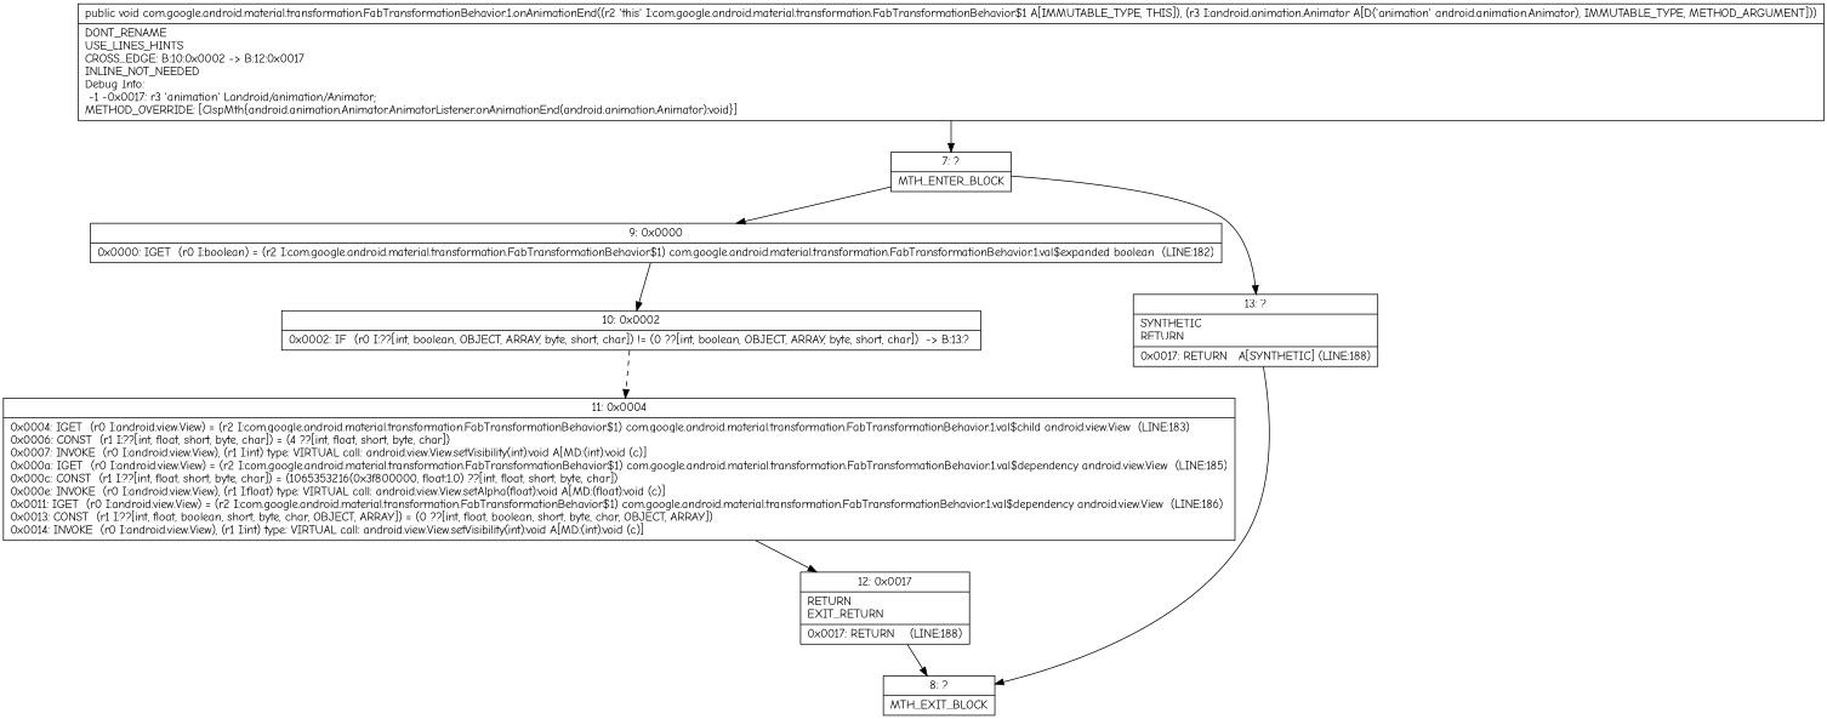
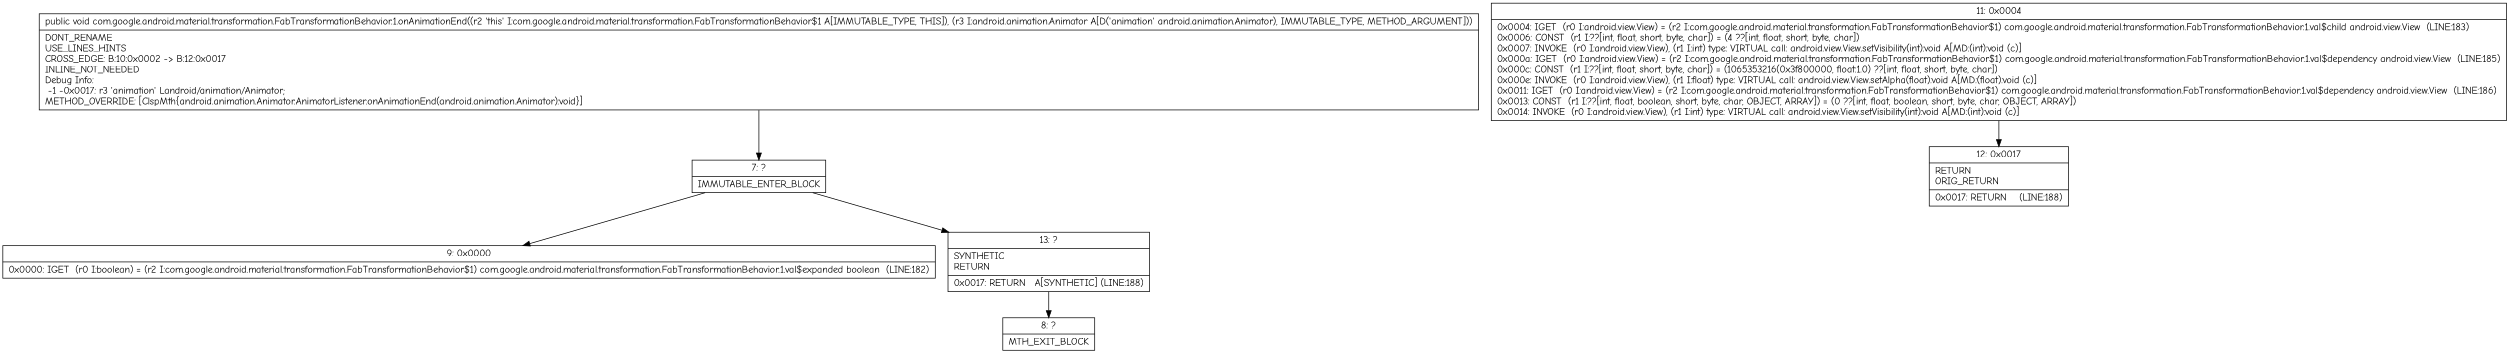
  digraph {
    fontname="Comic Neue"
    node [fontname="Comic Neue" shape=record]
    edge [fontname="Comic Neue"]
-   n1 [label="{7\:\ ?|MTH_ENTER_BLOCK\l}"]
+   n1 [label="{7\:\ ?|IMMUTABLE_ENTER_BLOCK\l}"]
    n2 [label="{9\:\ 0x0000|0x0000: IGET  (r0 I:boolean) = (r2 I:com.google.android.material.transformation.FabTransformationBehavior$1) com.google.android.material.transformation.FabTransformationBehavior.1.val$expanded boolean  (LINE:182)\l}"]
    n3 [label="{13\:\ ?|SYNTHETIC\lRETURN\l|0x0017: RETURN   A[SYNTHETIC] (LINE:188)\l}"]
-   n4 [label="{10\:\ 0x0002|0x0002: IF  (r0 I:??[int, boolean, OBJECT, ARRAY, byte, short, char]) != (0 ??[int, boolean, OBJECT, ARRAY, byte, short, char])  \-\> B:13:? \l}"]
    n5 [label="{11\:\ 0x0004|0x0004: IGET  (r0 I:android.view.View) = (r2 I:com.google.android.material.transformation.FabTransformationBehavior$1) com.google.android.material.transformation.FabTransformationBehavior.1.val$child android.view.View  (LINE:183)\l0x0006: CONST  (r1 I:??[int, float, short, byte, char]) = (4 ??[int, float, short, byte, char]) \l0x0007: INVOKE  (r0 I:android.view.View), (r1 I:int) type: VIRTUAL call: android.view.View.setVisibility(int):void A[MD:(int):void (c)]\l0x000a: IGET  (r0 I:android.view.View) = (r2 I:com.google.android.material.transformation.FabTransformationBehavior$1) com.google.android.material.transformation.FabTransformationBehavior.1.val$dependency android.view.View  (LINE:185)\l0x000c: CONST  (r1 I:??[int, float, short, byte, char]) = (1065353216(0x3f800000, float:1.0) ??[int, float, short, byte, char]) \l0x000e: INVOKE  (r0 I:android.view.View), (r1 I:float) type: VIRTUAL call: android.view.View.setAlpha(float):void A[MD:(float):void (c)]\l0x0011: IGET  (r0 I:android.view.View) = (r2 I:com.google.android.material.transformation.FabTransformationBehavior$1) com.google.android.material.transformation.FabTransformationBehavior.1.val$dependency android.view.View  (LINE:186)\l0x0013: CONST  (r1 I:??[int, float, boolean, short, byte, char, OBJECT, ARRAY]) = (0 ??[int, float, boolean, short, byte, char, OBJECT, ARRAY]) \l0x0014: INVOKE  (r0 I:android.view.View), (r1 I:int) type: VIRTUAL call: android.view.View.setVisibility(int):void A[MD:(int):void (c)]\l}"]
-   n6 [label="{12\:\ 0x0017|RETURN\lEXIT_RETURN\l|0x0017: RETURN    (LINE:188)\l}"]
+   n6 [label="{12\:\ 0x0017|RETURN\lORIG_RETURN\l|0x0017: RETURN    (LINE:188)\l}"]
    n7 [label="{8\:\ ?|MTH_EXIT_BLOCK\l}"]
    n8 [label="{public void com.google.android.material.transformation.FabTransformationBehavior.1.onAnimationEnd((r2 'this' I:com.google.android.material.transformation.FabTransformationBehavior$1 A[IMMUTABLE_TYPE, THIS]), (r3 I:android.animation.Animator A[D('animation' android.animation.Animator), IMMUTABLE_TYPE, METHOD_ARGUMENT]))  | DONT_RENAME\lUSE_LINES_HINTS\lCROSS_EDGE: B:10:0x0002 \-\> B:12:0x0017\lINLINE_NOT_NEEDED\lDebug Info:\l  \-1 \-0x0017: r3 'animation' Landroid\/animation\/Animator;\lMETHOD_OVERRIDE: [ClspMth\{android.animation.Animator.AnimatorListener.onAnimationEnd(android.animation.Animator):void\}]\l}"]
    n1 -> n2
    n1 -> n3
-   n2 -> n4
    n3 -> n7
-   n4 -> n5 [style=dashed]
    n5 -> n6
-   n6 -> n7
    n8 -> n1
  }
